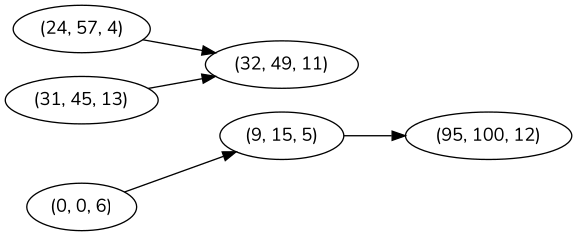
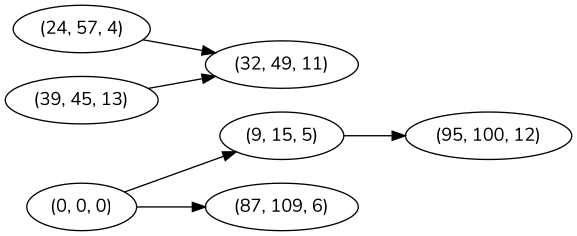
  digraph {
    fontname=Nunito
    rankdir=LR
    node [fontname=Nunito]
    edge [fontname=Nunito]
-   "(0, 0, 0)" [label="(0, 0, 6)"]
+   "(0, 0, 0)"
    "(9, 15, 5)"
+   "(87, 109, 6)"
    "(95, 100, 12)"
    "(24, 57, 4)"
    "(32, 49, 11)"
-   "(39, 45, 13)" [label="(31, 45, 13)"]
+   "(39, 45, 13)"
    "(0, 0, 0)" -> "(9, 15, 5)"
+   "(0, 0, 0)" -> "(87, 109, 6)"
    "(9, 15, 5)" -> "(95, 100, 12)"
    "(24, 57, 4)" -> "(32, 49, 11)"
    "(39, 45, 13)" -> "(32, 49, 11)"
  }
